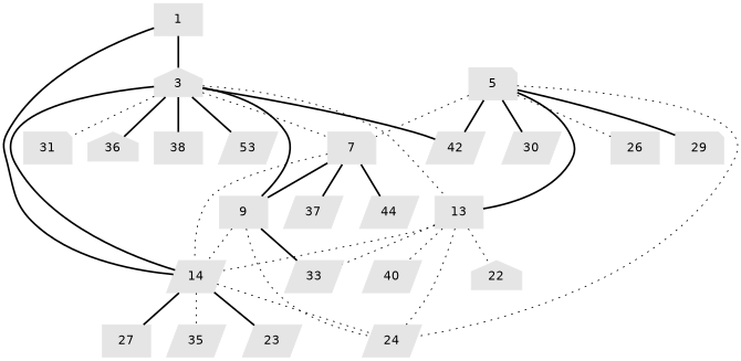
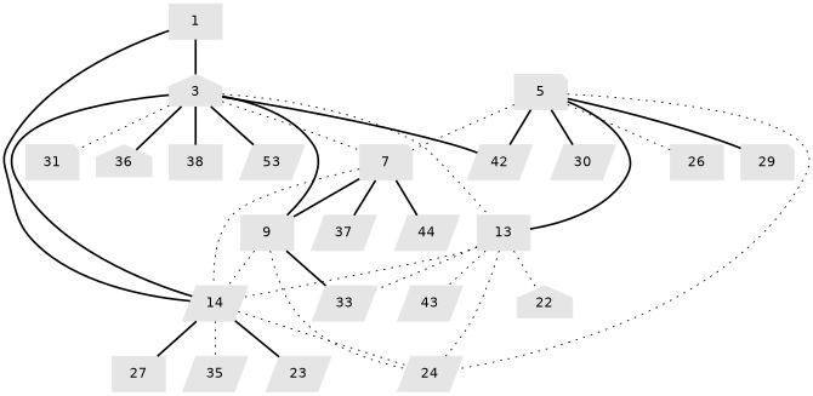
  graph {
    fontname="DejaVu Sans"
    node [color=gray90 fontname="DejaVu Sans" shape=parallelogram style=filled]
    edge [fontname="DejaVu Sans" style=bold]
    1 [shape=box super="+2+62+49"]
    3 [shape=house super="+4+69+63+76+82"]
    14 [super="+39+16+17"]
    7 [shape=note super="+8"]
    9 [shape=box super="+28+66+67+46+11+12"]
    13 [shape=box super="+47+77+83+15"]
    31 [shape=note]
    36 [shape=house super="+75"]
    38 [shape=box]
    42
    53
    24 [super="+34"]
    23
    27 [shape=box super="+55+70+43"]
    35 [super="+52"]
    37
    44
    33 [super="+74"]
    22 [shape=house super="+50"]
-   40
+   40 [label=43]
    5 [shape=note super="+57+6"]
    26 [shape=box]
    29 [shape=note]
    30
    1 -- 3 [weight=4]
    1 -- 14 [weight=2]
    3 -- 14 [weight=4]
    3 -- 7 [style=dotted weight=2]
    3 -- 9 [weight=3]
    3 -- 13 [style=dotted]
    3 -- 31 [style=dotted]
    3 -- 36
    3 -- 38
    3 -- 42
    3 -- 53
    14 -- 24 [style=dotted]
    14 -- 23
    14 -- 27
    14 -- 35 [style=dotted]
    7 -- 14 [style=dotted]
    7 -- 9
    7 -- 37
    7 -- 44
    9 -- 14 [style=dotted weight=2]
    9 -- 24 [style=dotted]
    9 -- 33
    13 -- 14 [style=dotted weight=4]
    13 -- 24 [style=dotted]
    13 -- 33 [style=dotted]
    13 -- 22 [style=dotted]
    13 -- 40 [style=dotted]
    5 -- 7 [style=dotted weight=4]
    5 -- 13
    5 -- 42
    5 -- 24 [style=dotted]
    5 -- 26 [style=dotted]
    5 -- 29
    5 -- 30
  }
